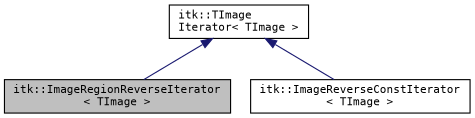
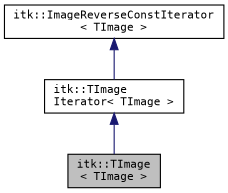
  digraph {
    fontname="DejaVu Sans Mono"
    node [color=black fillcolor=white fontname="DejaVu Sans Mono" fontsize=10 shape=record style=filled]
    edge [color=midnightblue dir=back fontname="DejaVu Sans Mono" fontsize=10 labelfontname=Helvetica labelfontsize=10 style=solid]
-   n1 [fillcolor=grey75 fontcolor=black height=0.2 label="itk::ImageRegionReverseIterator\l\< TImage \>" width=0.4]
+   n1 [fillcolor=grey75 fontcolor=black height=0.2 label="itk::TImage\l\< TImage \>" width=0.4]
    n2 [height=0.2 label="itk::TImage\lIterator\< TImage \>" width=0.4]
    n3 [height=0.2 label="itk::ImageReverseConstIterator\l\< TImage \>" width=0.4]
    n2 -> n1
-   n2 -> n3
+   n3 -> n2
  }
